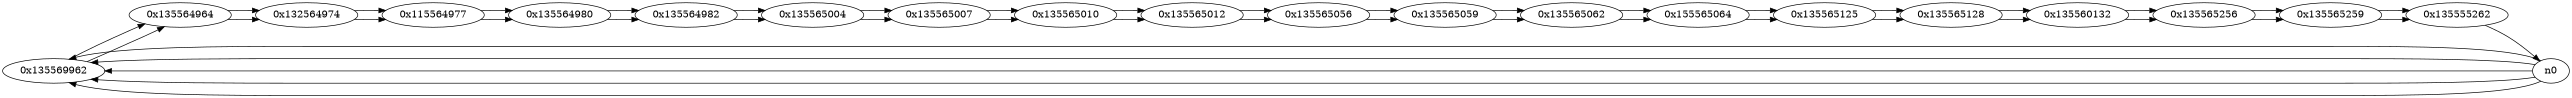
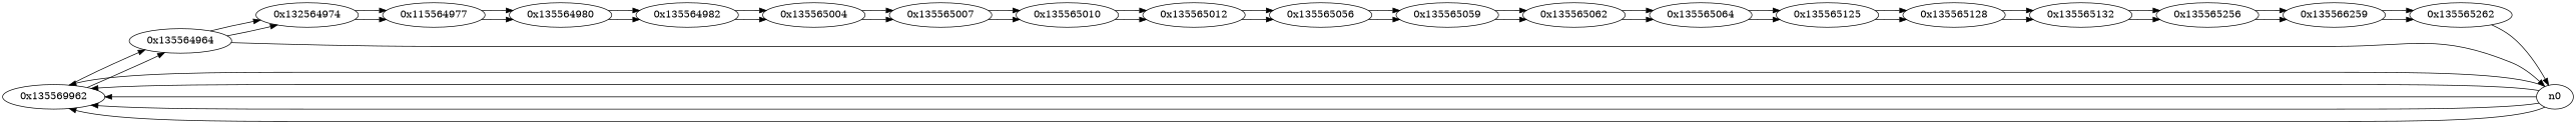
  digraph {
    rankdir=LR
    n1 [label="0x135569962"]
    n2 [label="0x135564964"]
    n3 [label="0x132564974"]
    n0
    n4 [label="0x115564977"]
    n5 [label="0x135564980"]
    n6 [label="0x135564982"]
    n7 [label="0x135565004"]
    n8 [label="0x135565007"]
    n9 [label="0x135565010"]
    n10 [label="0x135565012"]
    n11 [label="0x135565056"]
    n12 [label="0x135565059"]
    n13 [label="0x135565062"]
-   n14 [label="0x155565064"]
+   n14 [label="0x135565064"]
    n15 [label="0x135565125"]
    n16 [label="0x135565128"]
-   n17 [label="0x135560132"]
+   n17 [label="0x135565132"]
    n18 [label="0x135565256"]
-   n19 [label="0x135565259"]
-   n20 [label="0x135555262"]
+   n19 [label="0x135566259"]
+   n20 [label="0x135565262"]
    n1 -> n2
    n1 -> n2
    n2 -> n3
    n2 -> n3
+   n2 -> n0
    n3 -> n4
    n3 -> n4
    n0 -> n1
    n0 -> n1
    n0 -> n1
    n0 -> n1
    n0 -> n1
    n4 -> n5
    n4 -> n5
    n5 -> n6
    n5 -> n6
    n6 -> n7
    n6 -> n7
    n7 -> n8
    n7 -> n8
    n8 -> n9
    n8 -> n9
    n9 -> n10
    n9 -> n10
    n10 -> n11
    n10 -> n11
    n11 -> n12
    n11 -> n12
    n12 -> n13
    n12 -> n13
    n13 -> n14
    n13 -> n14
    n14 -> n15
    n14 -> n15
    n15 -> n16
    n15 -> n16
    n16 -> n17
    n16 -> n17
    n17 -> n18
    n17 -> n18
    n18 -> n19
    n18 -> n19
    n19 -> n20
    n19 -> n20
    n20 -> n0
  }
